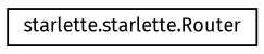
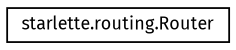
  digraph {
    rankdir=TB
    fontname="Fira Sans"
-   n1 [color=black fillcolor=white fontname="Fira Sans" fontsize=10 height=0.2 label="starlette.starlette.Router" shape=record style=filled width=0.4]
+   n1 [color=black fillcolor=white fontname="Fira Sans" fontsize=10 height=0.2 label="starlette.routing.Router" shape=record style=filled width=0.4]
  }
